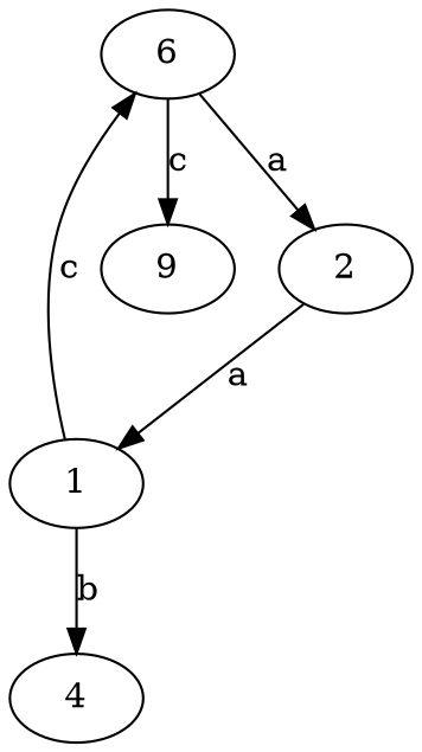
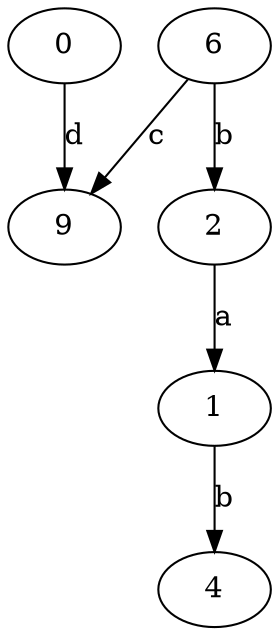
  strict digraph {
+   0
    9
    1
    4
    6
    2
+   0 -> 9 [label=d]
    1 -> 4 [label=b]
-   1 -> 6 [label=c]
    6 -> 9 [label=c]
-   6 -> 2 [label=a]
+   6 -> 2 [label=b]
    2 -> 1 [label=a]
  }
